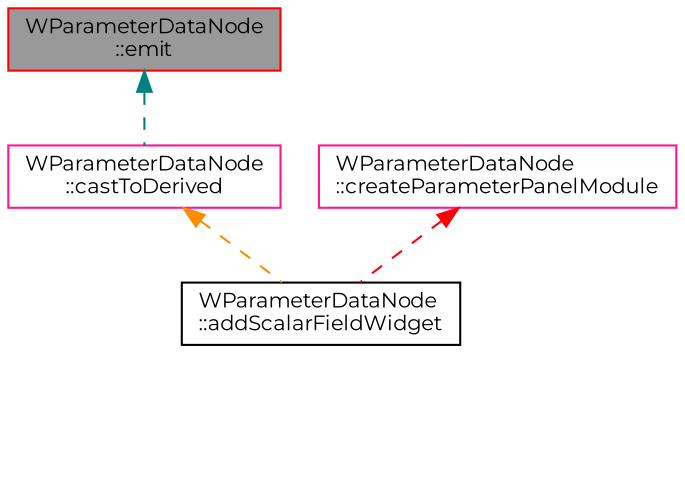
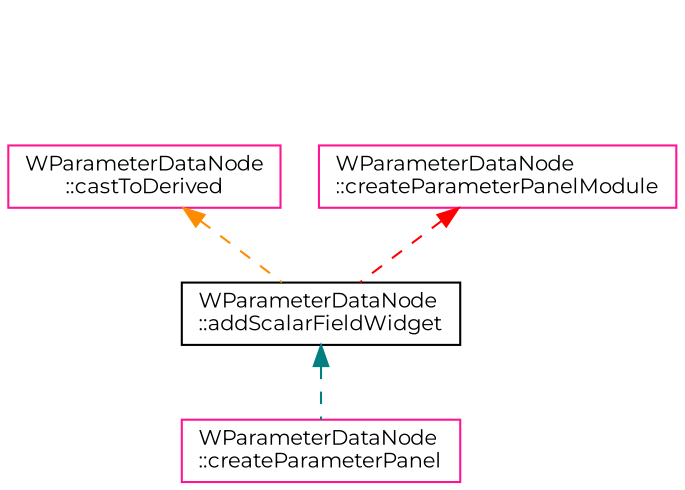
  digraph {
    fontname=Montserrat
    rankdir=TB
    node [color=deeppink fillcolor=white fontname=Montserrat fontsize=10 shape=box style=filled]
    edge [color=teal dir=back fontname=Montserrat fontsize=10 labelfontname=Helvetica labelfontsize=10 style=dashed]
-   n1 [color=red fillcolor=grey60 fontcolor=black height=0.2 label="WParameterDataNode\l::emit" width=0.4]
    n2 [height=0.2 label="WParameterDataNode\l::castToDerived" width=0.4]
    n3 [color=black height=0.2 label="WParameterDataNode\l::addScalarFieldWidget" width=0.4]
+   n4 [height=0.2 label="WParameterDataNode\l::createParameterPanel" width=0.4]
    n5 [height=0.2 label="WParameterDataNode\l::createParameterPanelModule" width=0.4]
-   n1 -> n2
    n2 -> n3 [color=darkorange]
+   n3 -> n4
    n5 -> n3 [color=red]
  }
